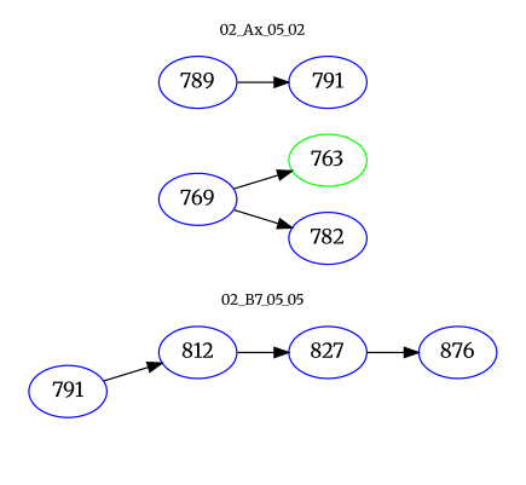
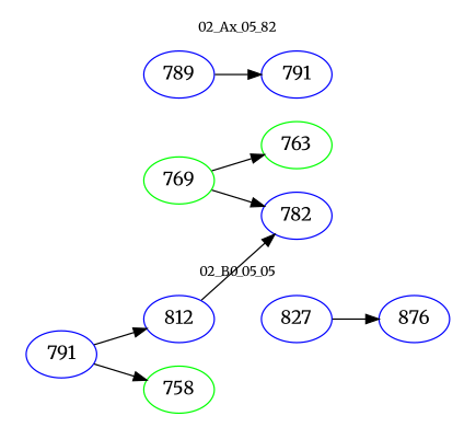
  digraph {
    fontname=Merriweather
    rankdir=LR
    node [color=blue fontname=Merriweather]
    edge [color=black fontname=Merriweather]
-   n1 [label=769]
+   n1 [color=green label=769]
    n2 [color=green label=763]
    n3 [label=782]
    n4 [label=789]
    n5 [label=791]
    n6 [label=791]
+   n7 [color=green label=758]
    n8 [label=812]
    n9 [label=827]
    n10 [label=876]
    subgraph cluster_1 {
      color=white
      fontsize=10
-     label="02_Ax_05_02"
+     label="02_Ax_05_82"
      n1
      n2
      n3
      n4
      n5
    }
    subgraph cluster_2 {
      color=white
      fontsize=10
-     label="02_B7_05_05"
+     label="02_B0_05_05"
      n6
+     n7
      n8
      n9
      n10
    }
    n1 -> n2
    n1 -> n3
    n4 -> n5
+   n6 -> n7
    n6 -> n8
-   n8 -> n9
+   n8 -> n3
    n9 -> n10
  }
